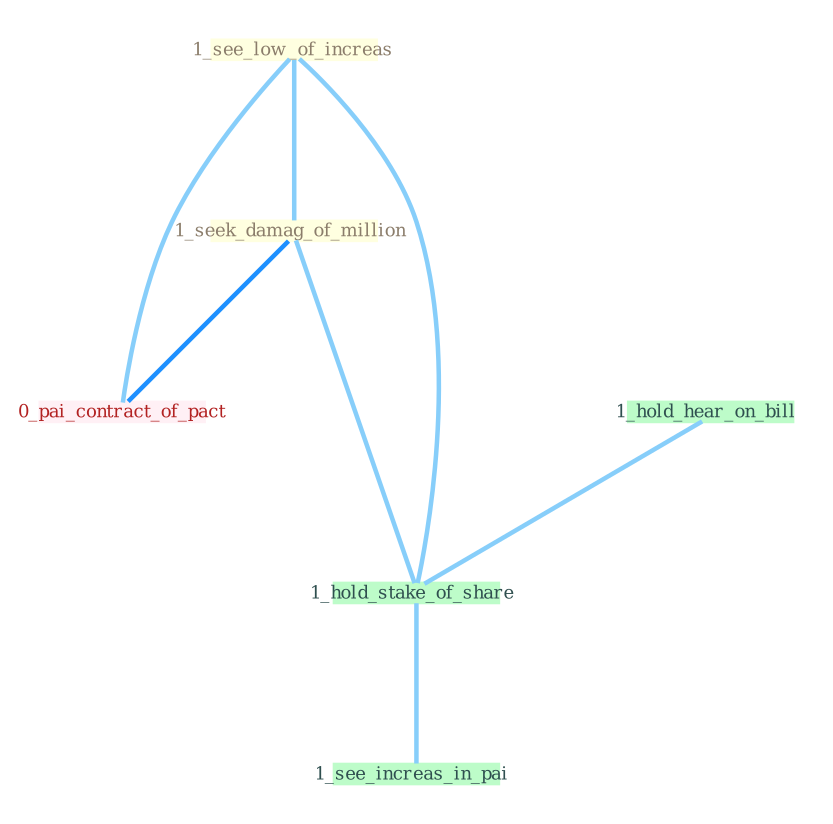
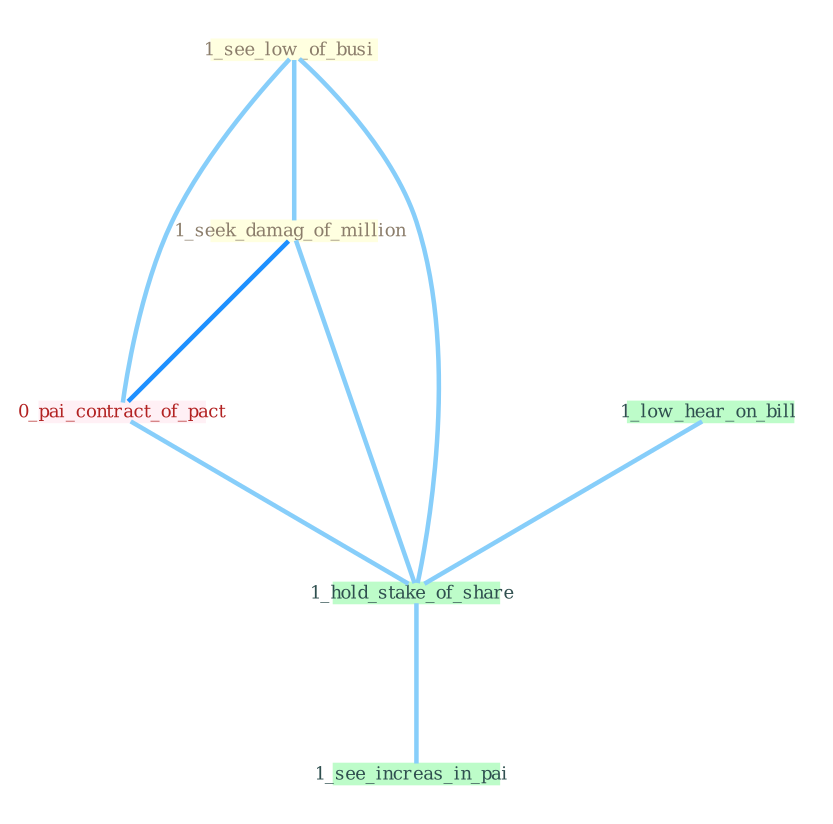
  graph {
    node [color="#BDFCC9" fixedsize=true fontcolor="#2f4f4f" fontsize=4 shape=polygon style=filled]
    edge [color="#87cefa" w=1]
-   "1_see_low_of_busi " [color="#ffffe0" fontcolor="#8b7d6b" height=.06 width=.5 label="1_see_low_of_increas"]
+   "1_see_low_of_busi " [color="#ffffe0" fontcolor="#8b7d6b" height=.06 width=.5]
    "1_seek_damag_of_million " [color="#ffffe0" fontcolor="#8b7d6b" height=.06 width=.5]
    n3 [color="#fff0f5" fontcolor="#b22222" height=.06 label="0_pai_contract_of_pact" width=.5]
    "1_hold_stake_of_share " [height=.06 width=.5]
    "1_see_increas_in_pai " [height=.06 width=.5]
-   "1_hold_hear_on_bill " [height=.06 width=.5]
+   "1_hold_hear_on_bill " [height=.06 width=.5 label="1_low_hear_on_bill"]
    subgraph sub_1 {
      "1_see_low_of_busi "
      "1_seek_damag_of_million "
    }
    subgraph sub_2 {
      n3
    }
    "1_see_low_of_busi " -- "1_seek_damag_of_million "
    "1_see_low_of_busi " -- n3
    "1_see_low_of_busi " -- "1_hold_stake_of_share "
    "1_seek_damag_of_million " -- n3 [color="#1e90ff" w=2]
    "1_seek_damag_of_million " -- "1_hold_stake_of_share "
+   n3 -- "1_hold_stake_of_share "
    "1_hold_stake_of_share " -- "1_see_increas_in_pai "
    "1_hold_hear_on_bill " -- "1_hold_stake_of_share "
  }
